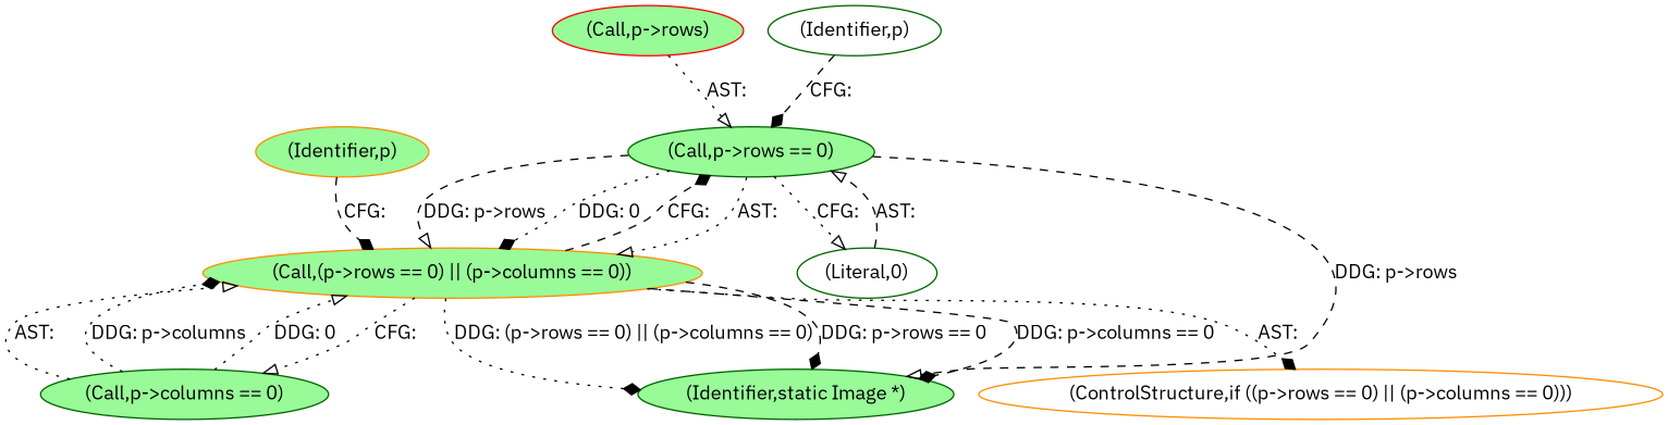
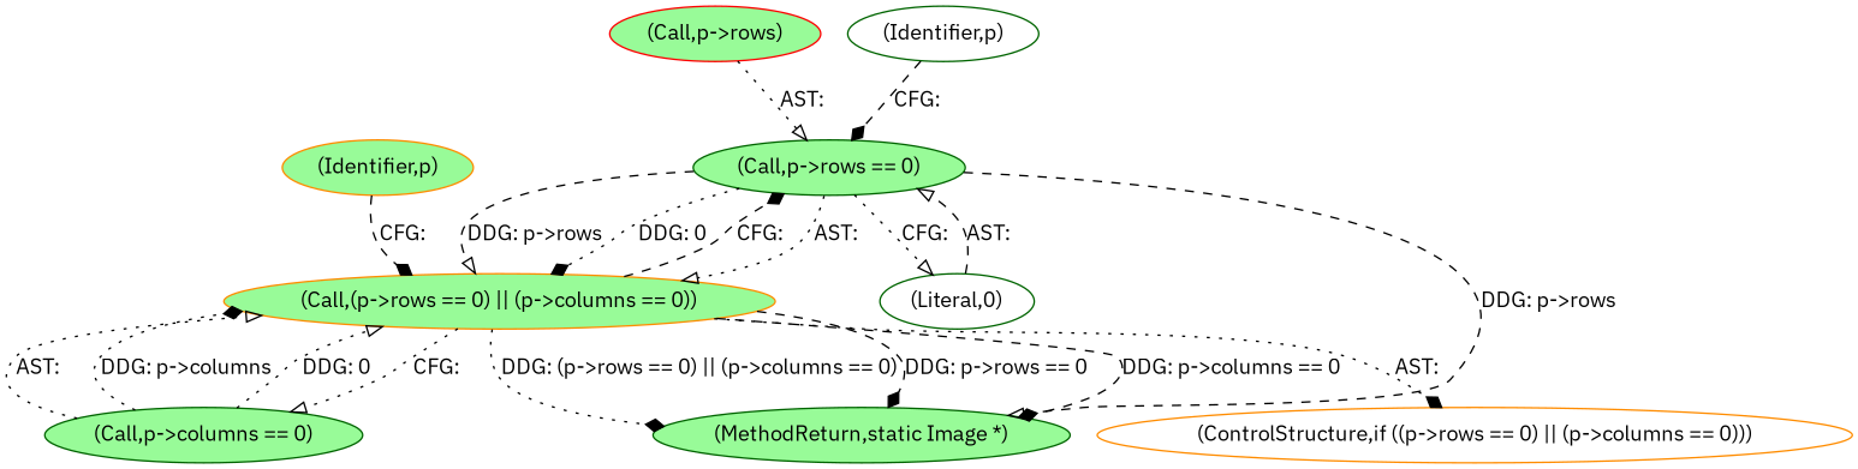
  digraph {
    fontname="IBM Plex Sans"
    node [color=darkgreen fillcolor=palegreen fontname="IBM Plex Sans" style=filled]
    edge [arrowhead=onormal fontname="IBM Plex Sans" style=dotted]
    n1 [label="(Call,p->rows == 0)"]
    n2 [color=darkorange label="(Call,(p->rows == 0) || (p->columns == 0))"]
    n3 [fillcolor=white label="(Literal,0)"]
-   n4 [label="(Identifier,static Image *)"]
+   n4 [label="(MethodReturn,static Image *)"]
    n5 [label="(Call,p->columns == 0)"]
    n6 [color=darkorange fillcolor=white label="(ControlStructure,if ((p->rows == 0) || (p->columns == 0)))"]
    n7 [color=red label="(Call,p->rows)"]
    n8 [fillcolor=white label="(Identifier,p)"]
    n9 [color=darkorange label="(Identifier,p)"]
    n1 -> n2 [label="AST: "]
    n1 -> n2 [label="DDG: p->rows" style=dashed]
    n1 -> n2 [arrowhead=diamond label="DDG: 0"]
    n1 -> n3 [label="CFG: "]
    n1 -> n4 [label="DDG: p->rows" style=dashed]
    n2 -> n1 [arrowhead=diamond label="CFG: " style=dashed]
    n2 -> n4 [arrowhead=diamond label="DDG: p->columns == 0" style=dashed]
    n2 -> n4 [arrowhead=diamond label="DDG: (p->rows == 0) || (p->columns == 0)"]
    n2 -> n4 [arrowhead=diamond label="DDG: p->rows == 0" style=dashed]
    n2 -> n5 [label="CFG: "]
    n2 -> n6 [arrowhead=diamond label="AST: "]
    n3 -> n1 [label="AST: " style=dashed]
    n5 -> n2 [label="AST: "]
    n5 -> n2 [arrowhead=diamond label="DDG: p->columns"]
    n5 -> n2 [label="DDG: 0"]
    n7 -> n1 [label="AST: "]
    n8 -> n1 [arrowhead=diamond label="CFG: " style=dashed]
    n9 -> n2 [arrowhead=diamond label="CFG: " style=dashed]
  }
